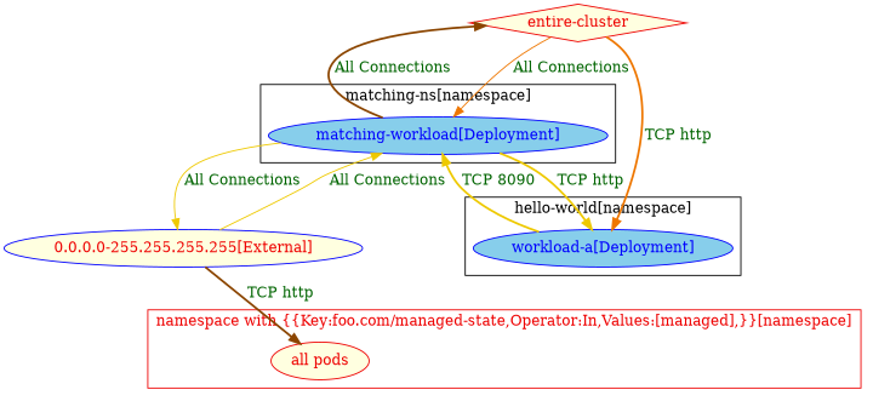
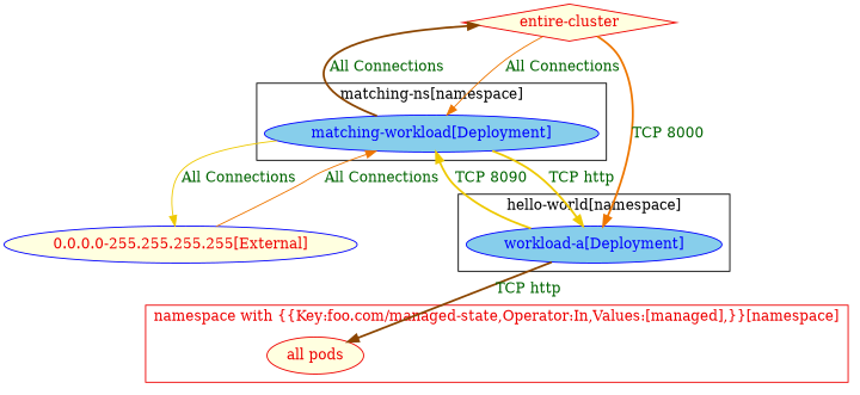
  digraph {
    node [color=blue fillcolor=lightyellow fontcolor=red2 style=filled]
    edge [color=gold2 fontcolor=darkgreen style=bold weight=1]
    n1 [color=red2 label="all pods"]
    n2 [fillcolor=skyblue fontcolor=blue label="matching-workload[Deployment]"]
    n3 [fillcolor=skyblue fontcolor=blue label="workload-a[Deployment]"]
    n4 [label="0.0.0.0-255.255.255.255[External]"]
    n5 [color=red2 label="entire-cluster" shape=diamond]
    subgraph cluster_1 {
      color=red2
      fontcolor=red2
      label="namespace with {{Key:foo.com/managed-state,Operator:In,Values:[managed],}}[namespace]"
      n1
    }
    subgraph cluster_2 {
      color=black
      fontcolor=black
      label="matching-ns[namespace]"
      n2
    }
    subgraph cluster_3 {
      color=black
      fontcolor=black
      label="hello-world[namespace]"
      n3
    }
    n2 -> n3 [label="TCP http"]
    n2 -> n4 [label="All Connections" style=solid]
    n2 -> n5 [color=darkorange4 label="All Connections" weight=0.5]
-   n4 -> n1 [color=darkorange4 label="TCP http" weight=0.5]
+   n3 -> n1 [color=darkorange4 label="TCP http" weight=0.5]
    n3 -> n2 [label="TCP 8090" weight=0.5]
-   n4 -> n2 [label="All Connections" style=solid weight=0.5]
+   n4 -> n2 [color=darkorange2 label="All Connections" style=solid weight=0.5]
    n5 -> n2 [color=darkorange2 label="All Connections" style=solid]
-   n5 -> n3 [color=darkorange2 label="TCP http"]
+   n5 -> n3 [color=darkorange2 label="TCP 8000"]
  }
